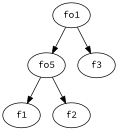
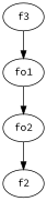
  strict digraph {
    fontname="Source Code Pro"
    node [fontname="Source Code Pro"]
    edge [fontname="Source Code Pro" weight=2]
    fo1
-   fo2 [label=fo5]
+   fo2
    f3
-   f1
    f2
    fo1 -> fo2
-   fo2 -> f1
    fo2 -> f2
-   fo1 -> f3
+   f3 -> fo1
  }
